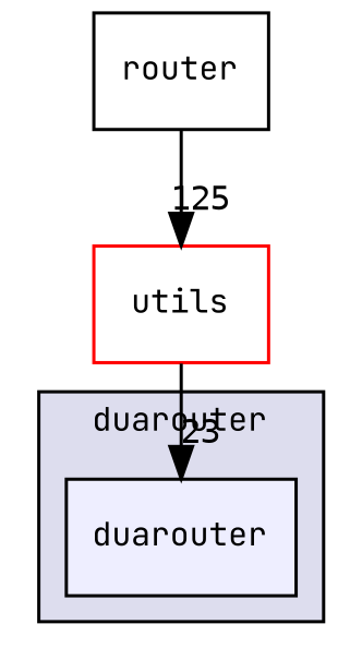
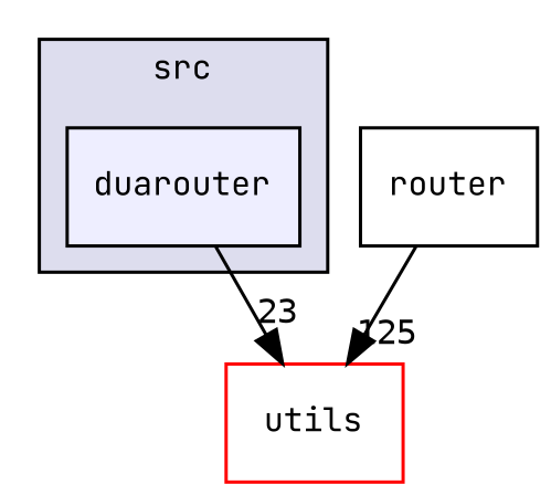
  digraph {
    compound=true
    fontname="JetBrains Mono"
    node [fontname="JetBrains Mono" fontsize=10 shape=box style=filled]
    edge [fontname="JetBrains Mono" labeldistance=1.5 labelfontname=Helvetica labelfontsize=10]
    n1 [fillcolor="#eeeeff" label=duarouter pencolor=black]
    n2 [color=red fillcolor=white label=utils]
    n3 [label=router style=""]
    subgraph cluster_1 {
      bgcolor="#ddddee"
      fontsize=10
-     label=duarouter
+     label=src
      pencolor=black
      n1
    }
-   n2 -> n1 [headlabel=23]
+   n1 -> n2 [headlabel=23]
    n3 -> n2 [headlabel=125]
  }
